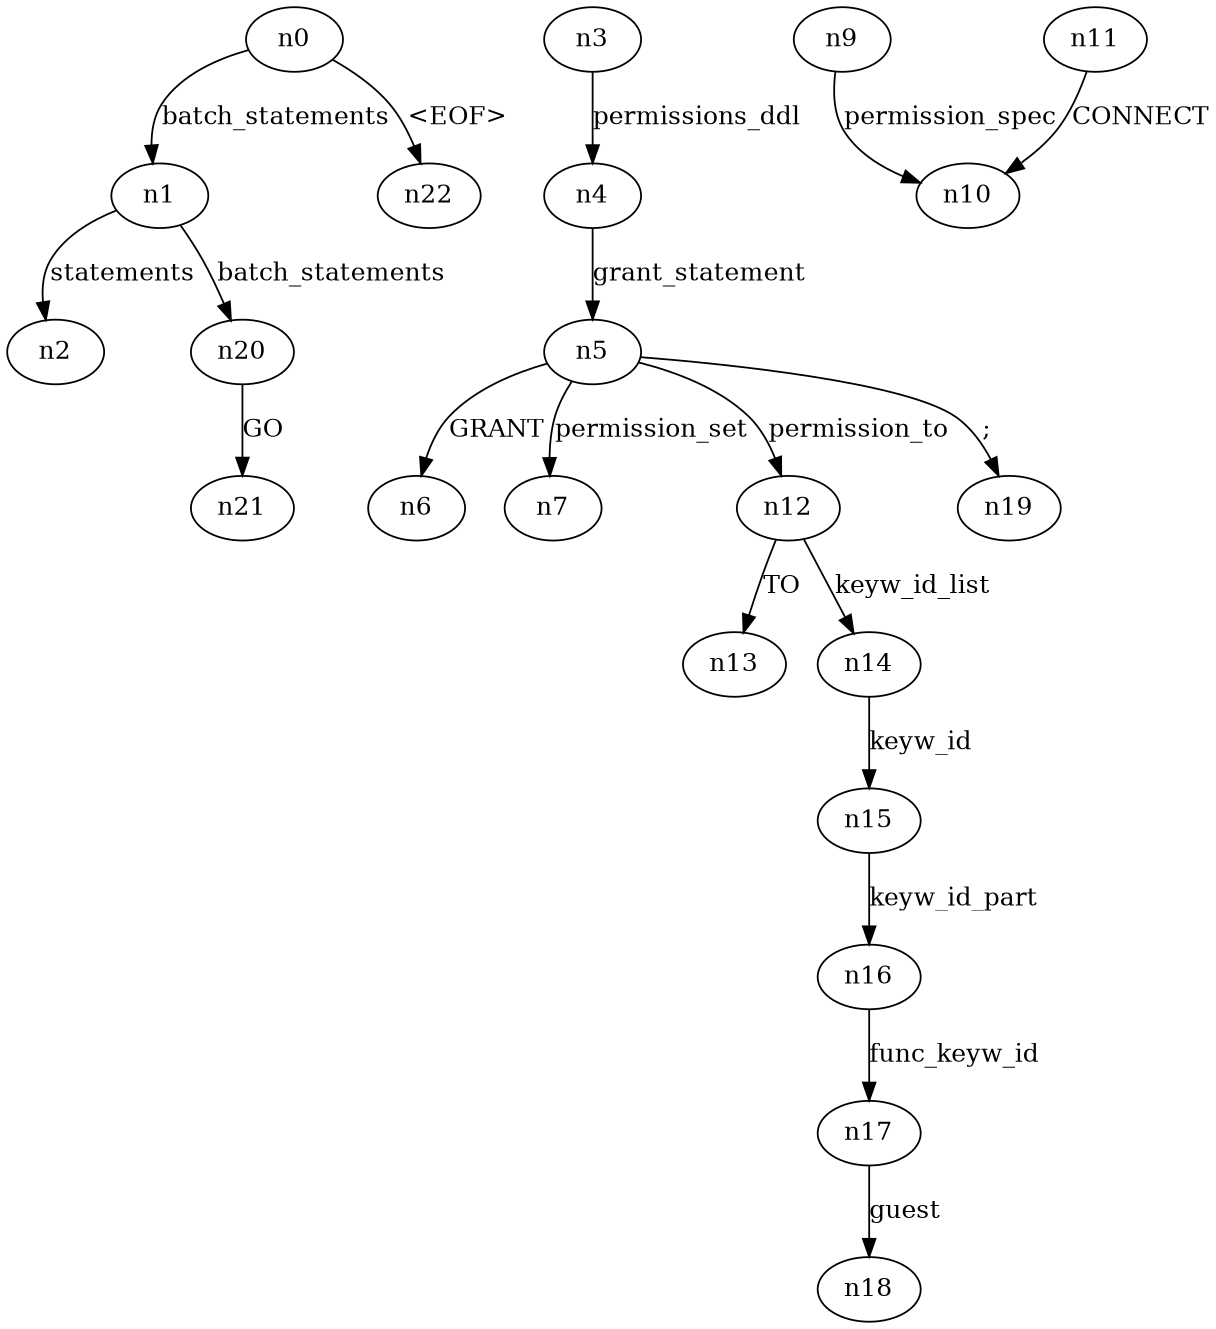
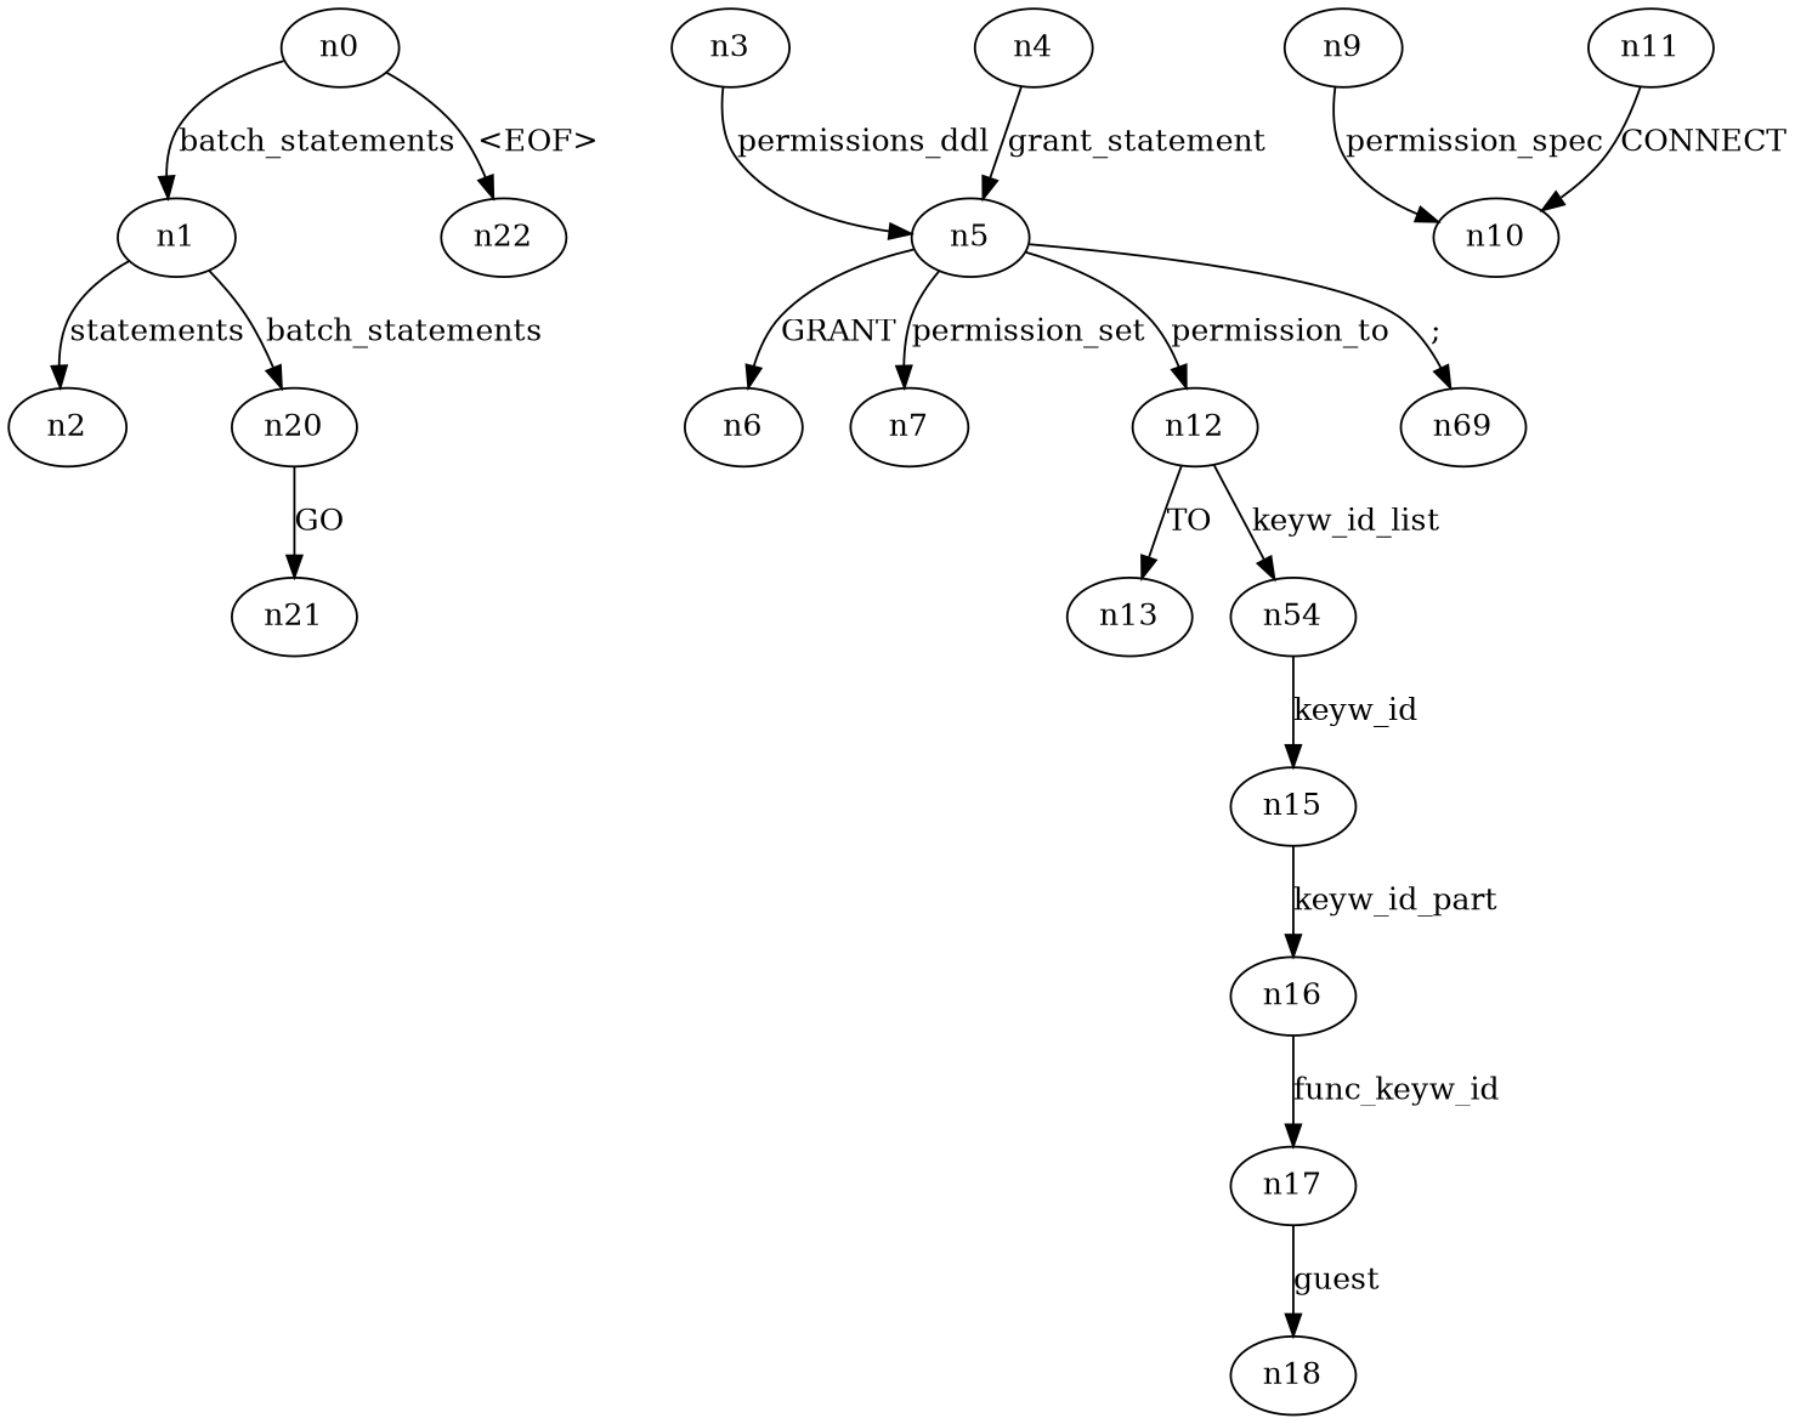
  digraph {
    n0
    n1
    n22
    n2
    n20
    n21
    n3
    n4
    n5
    n6
    n7
    n12
-   n19
+   n19 [label=n69]
    n13
-   n14
+   n14 [label=n54]
    n9
    n10
    n11
    n15
    n16
    n17
    n18
    n0 -> n1 [label=batch_statements]
    n0 -> n22 [label="<EOF>"]
    n1 -> n2 [label=statements]
    n1 -> n20 [label=batch_statements]
    n20 -> n21 [label=GO]
-   n3 -> n4 [label=permissions_ddl]
+   n3 -> n5 [label=permissions_ddl]
    n4 -> n5 [label=grant_statement]
    n5 -> n6 [label=GRANT]
    n5 -> n7 [label=permission_set]
    n5 -> n12 [label=permission_to]
    n5 -> n19 [label=";"]
    n12 -> n13 [label=TO]
    n12 -> n14 [label=keyw_id_list]
    n14 -> n15 [label=keyw_id]
    n9 -> n10 [label=permission_spec]
    n11 -> n10 [label=CONNECT]
    n15 -> n16 [label=keyw_id_part]
    n16 -> n17 [label=func_keyw_id]
    n17 -> n18 [label=guest]
  }
